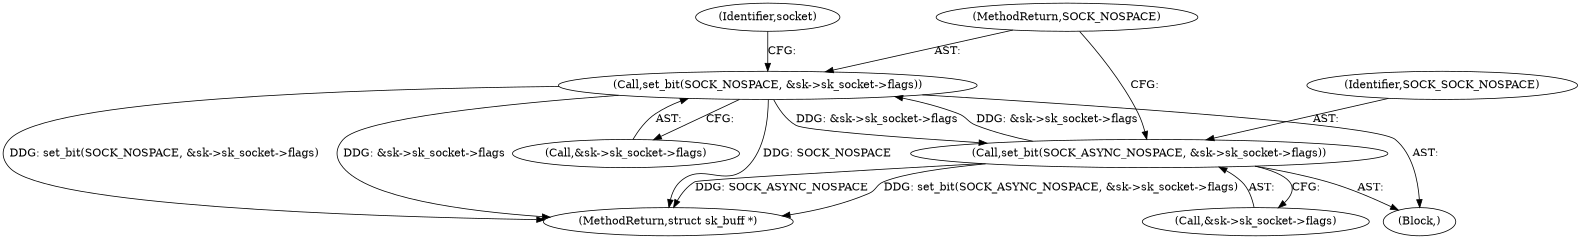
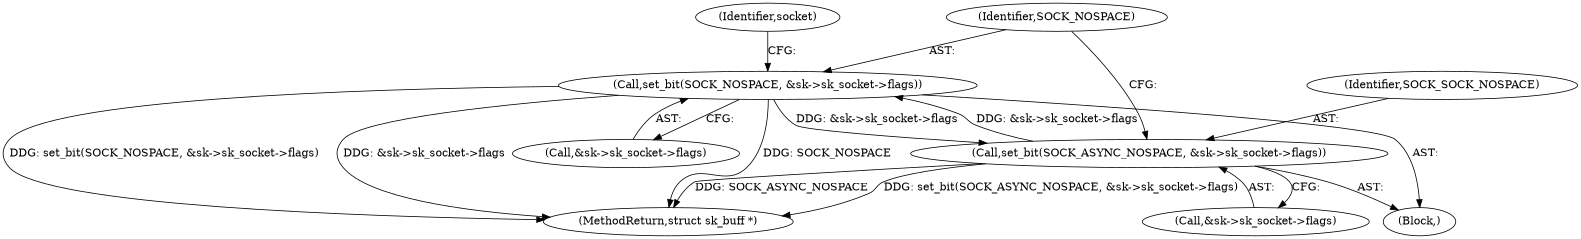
  digraph {
    n1 [label="(Call,set_bit(SOCK_NOSPACE, &sk->sk_socket->flags))"]
    n2 [label="(Call,set_bit(SOCK_ASYNC_NOSPACE, &sk->sk_socket->flags))"]
    n3 [label="(Block,)"]
    n4 [label="(MethodReturn,struct sk_buff *)"]
    n5 [label="(Call,&sk->sk_socket->flags)"]
    n6 [label="(Call,&sk->sk_socket->flags)"]
    n7 [label="(Identifier,socket)"]
    n8 [label="(Identifier,SOCK_SOCK_NOSPACE)"]
-   n9 [label="(MethodReturn,SOCK_NOSPACE)"]
+   n9 [label="(Identifier,SOCK_NOSPACE)"]
    n1 -> n2 [label="DDG: &sk->sk_socket->flags"]
    n1 -> n3 [label="AST: "]
    n1 -> n4 [label="DDG: set_bit(SOCK_NOSPACE, &sk->sk_socket->flags)"]
    n1 -> n4 [label="DDG: &sk->sk_socket->flags"]
    n1 -> n4 [label="DDG: SOCK_NOSPACE"]
    n1 -> n5 [label="CFG: "]
    n2 -> n1 [label="DDG: &sk->sk_socket->flags"]
    n2 -> n3 [label="AST: "]
    n2 -> n4 [label="DDG: SOCK_ASYNC_NOSPACE"]
    n2 -> n4 [label="DDG: set_bit(SOCK_ASYNC_NOSPACE, &sk->sk_socket->flags)"]
    n2 -> n6 [label="CFG: "]
    n5 -> n1 [label="AST: "]
    n6 -> n2 [label="AST: "]
    n7 -> n1 [label="CFG: "]
    n8 -> n2 [label="AST: "]
    n9 -> n1 [label="AST: "]
    n9 -> n2 [label="CFG: "]
  }
